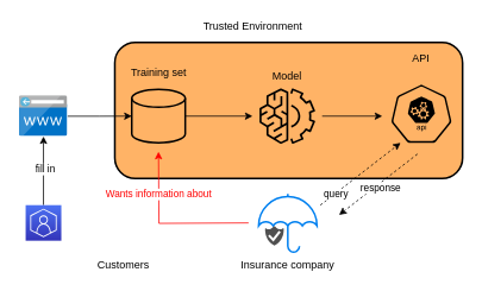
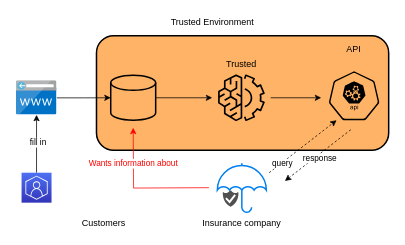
  <mxCell id="0" />
  <mxCell id="1" parent="0" />
  <mxCell id="2" value="" style="rounded=1;whiteSpace=wrap;html=1;strokeWidth=2;fillColor=#FFB366;" vertex="1" parent="1"><mxGeometry x="128" y="47.25" width="390" height="152.75" as="geometry" /></mxCell>
  <mxCell id="3" style="edgeStyle=orthogonalEdgeStyle;rounded=0;orthogonalLoop=1;jettySize=auto;html=1;" edge="1" parent="1" source="4"><mxGeometry relative="1" as="geometry"><mxPoint x="428" y="130" as="targetPoint" /></mxGeometry></mxCell>
  <mxCell id="4" value="" style="outlineConnect=0;gradientDirection=north;dashed=0;verticalLabelPosition=bottom;verticalAlign=top;align=center;html=1;fontSize=12;fontStyle=0;aspect=fixed;shape=mxgraph.aws4.resourceIcon;resIcon=mxgraph.aws4.machine_learning;strokeWidth=2;fillColor=none;" vertex="1" parent="1"><mxGeometry x="282.5" y="91" width="78" height="78" as="geometry" /></mxCell>
  <mxCell id="5" style="edgeStyle=orthogonalEdgeStyle;rounded=0;orthogonalLoop=1;jettySize=auto;html=1;" edge="1" parent="1" source="7" target="9"><mxGeometry relative="1" as="geometry" /></mxCell>
  <mxCell id="6" value="fill in" style="edgeLabel;html=1;align=center;verticalAlign=middle;resizable=0;points=[];" vertex="1" connectable="0" parent="5"><mxGeometry x="0.061" y="-1" relative="1" as="geometry"><mxPoint as="offset" /></mxGeometry></mxCell>
  <mxCell id="7" value="" style="outlineConnect=0;fontColor=#232F3E;gradientColor=#4D72F3;gradientDirection=north;fillColor=#3334B9;strokeColor=#ffffff;dashed=0;verticalLabelPosition=bottom;verticalAlign=top;align=center;html=1;fontSize=12;fontStyle=0;aspect=fixed;shape=mxgraph.aws4.resourceIcon;resIcon=mxgraph.aws4.customer_enablement;" vertex="1" parent="1"><mxGeometry x="28" y="230" width="40" height="40" as="geometry" /></mxCell>
  <mxCell id="8" style="edgeStyle=orthogonalEdgeStyle;rounded=0;orthogonalLoop=1;jettySize=auto;html=1;entryX=0;entryY=0.5;entryDx=0;entryDy=0;entryPerimeter=0;" edge="1" parent="1" source="9" target="12"><mxGeometry relative="1" as="geometry" /></mxCell>
  <mxCell id="9" value="" style="aspect=fixed;html=1;points=[];align=center;image;fontSize=12;image=img/lib/mscae/CustomDomain.svg;strokeColor=#000000;strokeWidth=2;" vertex="1" parent="1"><mxGeometry x="20.92" y="107.25" width="54.16" height="45.5" as="geometry" /></mxCell>
  <mxCell id="10" value="Customers" style="text;html=1;strokeColor=none;fillColor=none;align=center;verticalAlign=middle;whiteSpace=wrap;rounded=0;" vertex="1" parent="1"><mxGeometry x="73" y="290" width="130" height="14.55" as="geometry" /></mxCell>
  <mxCell id="11" style="edgeStyle=orthogonalEdgeStyle;rounded=0;orthogonalLoop=1;jettySize=auto;html=1;exitX=1;exitY=0.5;exitDx=0;exitDy=0;exitPerimeter=0;" edge="1" parent="1" source="12" target="4"><mxGeometry relative="1" as="geometry" /></mxCell>
  <mxCell id="12" value="" style="strokeWidth=2;html=1;shape=mxgraph.flowchart.database;whiteSpace=wrap;fillColor=#FFB366;" vertex="1" parent="1"><mxGeometry x="147.01" y="100" width="60" height="60" as="geometry" /></mxCell>
  <mxCell id="13" value="" style="group" vertex="1" connectable="0" parent="1"><mxGeometry x="257" y="217.275" width="130" height="87.275" as="geometry" /></mxCell>
  <mxCell id="14" value="" style="html=1;verticalLabelPosition=bottom;align=center;labelBackgroundColor=#ffffff;verticalAlign=top;strokeWidth=2;strokeColor=#0080F0;shadow=0;dashed=0;shape=mxgraph.ios7.icons.umbrella;" vertex="1" parent="13"><mxGeometry x="32.269" width="65.452" height="65.455" as="geometry" /></mxCell>
  <mxCell id="15" value="" style="pointerEvents=1;shadow=0;dashed=0;html=1;strokeColor=none;labelPosition=center;verticalLabelPosition=bottom;verticalAlign=top;align=center;fillColor=#505050;shape=mxgraph.mscae.intune.end_protection" vertex="1" parent="13"><mxGeometry x="39.542" y="36.364" width="20.945" height="21.818" as="geometry" /></mxCell>
  <mxCell id="16" value="Insurance company" style="text;html=1;strokeColor=none;fillColor=none;align=center;verticalAlign=middle;whiteSpace=wrap;rounded=0;" vertex="1" parent="13"><mxGeometry y="72.725" width="130" height="14.55" as="geometry" /></mxCell>
  <mxCell id="17" value="" style="html=1;dashed=0;whitespace=wrap;points=[[0.005,0.63,0],[0.1,0.2,0],[0.9,0.2,0],[0.5,0,0],[0.995,0.63,0],[0.72,0.99,0],[0.5,1,0],[0.28,0.99,0]];shape=mxgraph.kubernetes.icon;prIcon=api;strokeWidth=2;fillColor=#FFB366;" vertex="1" parent="1"><mxGeometry x="438" y="95" width="67.71" height="65" as="geometry" /></mxCell>
  <mxCell id="18" value="Trusted Environment" style="text;html=1;strokeColor=none;fillColor=none;align=center;verticalAlign=middle;whiteSpace=wrap;rounded=0;" vertex="1" parent="1"><mxGeometry x="215" y="20" width="136" height="20" as="geometry" /></mxCell>
- <mxCell id="19" value="Training set" style="text;html=1;strokeColor=none;fillColor=none;align=center;verticalAlign=middle;whiteSpace=wrap;rounded=0;" vertex="1" parent="1"><mxGeometry x="141.51" y="71" width="71" height="20" as="geometry" /></mxCell>
- <mxCell id="20" value="Model" style="text;html=1;strokeColor=none;fillColor=none;align=center;verticalAlign=middle;whiteSpace=wrap;rounded=0;" vertex="1" parent="1"><mxGeometry x="286" y="75" width="71" height="20" as="geometry" /></mxCell>
+ <mxCell id="20" value="Trusted" style="text;html=1;strokeColor=none;fillColor=none;align=center;verticalAlign=middle;whiteSpace=wrap;rounded=0;" vertex="1" parent="1"><mxGeometry x="286" y="75" width="71" height="20" as="geometry" /></mxCell>
  <mxCell id="21" value="API" style="text;html=1;strokeColor=none;fillColor=none;align=center;verticalAlign=middle;whiteSpace=wrap;rounded=0;" vertex="1" parent="1"><mxGeometry x="436.36" y="56" width="71" height="20" as="geometry" /></mxCell>
  <mxCell id="22" value="" style="endArrow=classic;html=1;dashed=1;" edge="1" parent="1"><mxGeometry width="50" height="50" relative="1" as="geometry"><mxPoint x="358.5" y="230" as="sourcePoint" /><mxPoint x="448.5" y="160" as="targetPoint" /></mxGeometry></mxCell>
  <mxCell id="23" value="query" style="edgeLabel;html=1;align=center;verticalAlign=middle;resizable=0;points=[];labelBackgroundColor=#ffffff;" vertex="1" connectable="0" parent="22"><mxGeometry x="0.058" y="-1" relative="1" as="geometry"><mxPoint x="-30.48" y="23.32" as="offset" /></mxGeometry></mxCell>
  <mxCell id="24" value="" style="endArrow=none;html=1;dashed=1;startArrow=classic;startFill=1;endFill=0;" edge="1" parent="1"><mxGeometry width="50" height="50" relative="1" as="geometry"><mxPoint x="379.5" y="241" as="sourcePoint" /><mxPoint x="469.5" y="171" as="targetPoint" /></mxGeometry></mxCell>
  <mxCell id="25" value="response" style="edgeLabel;html=1;align=center;verticalAlign=middle;resizable=0;points=[];" vertex="1" connectable="0" parent="24"><mxGeometry x="-0.179" y="-2" relative="1" as="geometry"><mxPoint x="7.44" y="-2.93" as="offset" /></mxGeometry></mxCell>
  <mxCell id="26" style="edgeStyle=orthogonalEdgeStyle;rounded=0;orthogonalLoop=1;jettySize=auto;html=1;startArrow=none;startFill=0;endArrow=classic;endFill=1;fillColor=#f8cecc;strokeColor=#FF0000;" edge="1" parent="1"><mxGeometry relative="1" as="geometry"><mxPoint x="278" y="250" as="sourcePoint" /><mxPoint x="177" y="170" as="targetPoint" /></mxGeometry></mxCell>
  <mxCell id="27" value="Wants information about" style="edgeLabel;html=1;align=center;verticalAlign=middle;resizable=0;points=[];fontColor=#FF0000;" vertex="1" connectable="0" parent="26"><mxGeometry x="0.11" y="-27" relative="1" as="geometry"><mxPoint x="-0.99" y="-5.72" as="offset" /></mxGeometry></mxCell>
